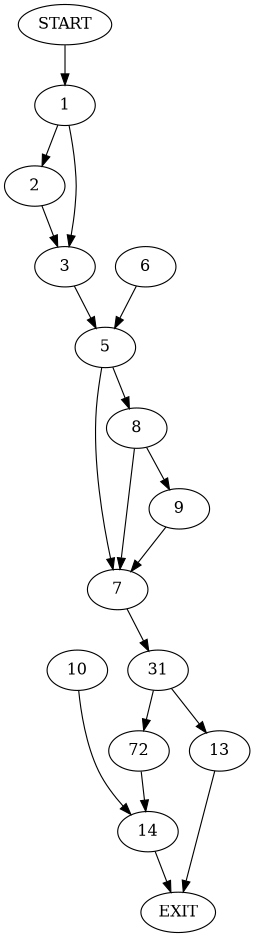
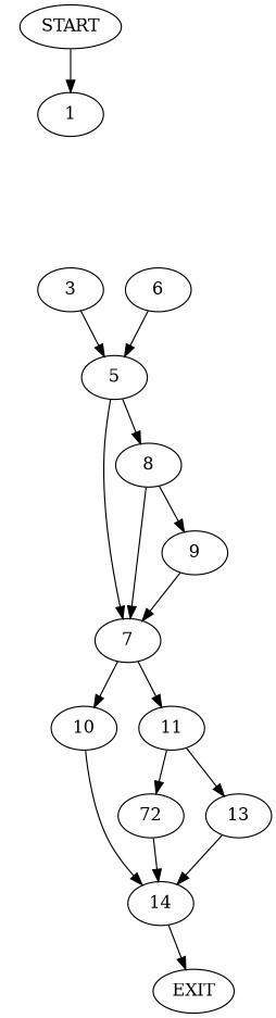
  digraph {
    n1 [label=START]
    1
-   2
    3
    n5 [label=EXIT]
    5
    7
    8
    6
    10
-   11 [label=31]
+   11
    9
    14
    n14 [label=72]
    13
    n1 -> 1
-   1 -> 2
-   1 -> 3
-   2 -> 3
    3 -> 5
    5 -> 7
    5 -> 8
+   7 -> 10
    7 -> 11
    8 -> 7
    8 -> 9
    6 -> 5
    10 -> 14
    11 -> n14
    11 -> 13
    9 -> 7
    14 -> n5
    n14 -> 14
-   13 -> n5
+   13 -> 14
  }
